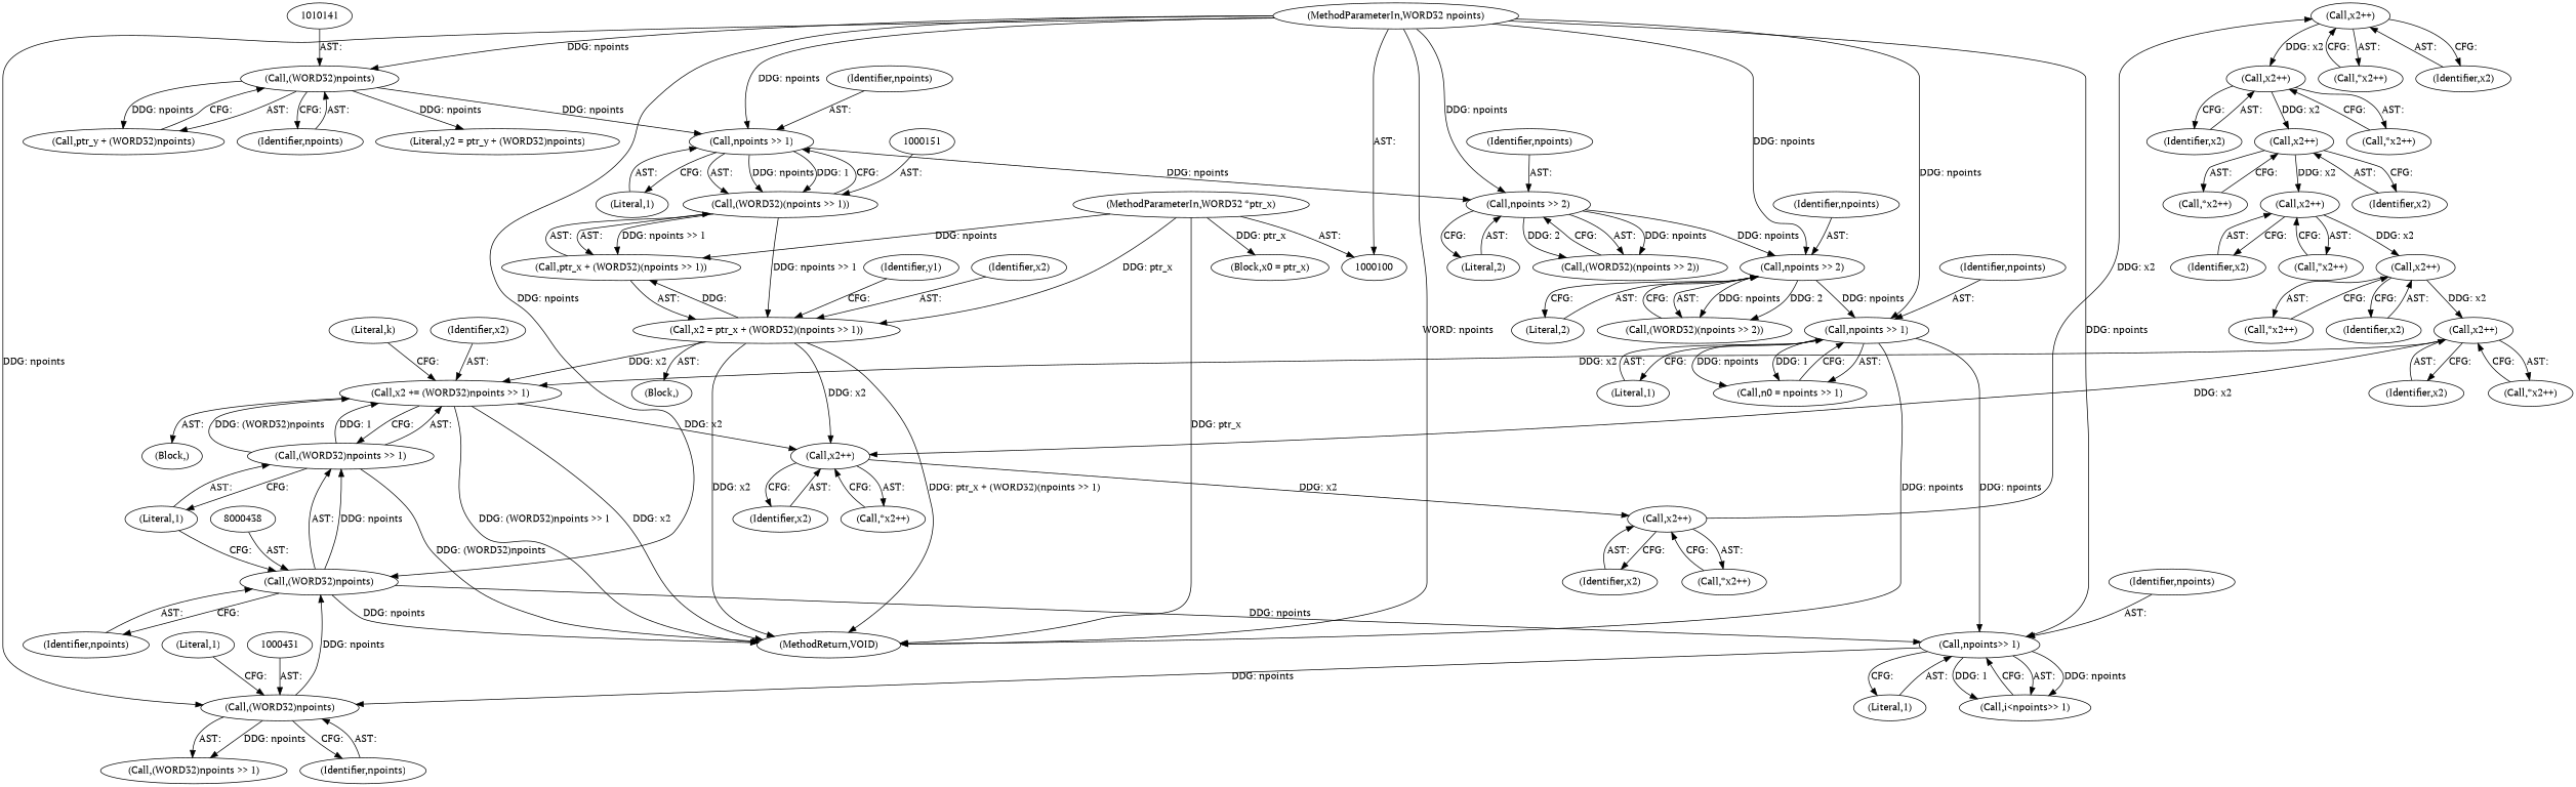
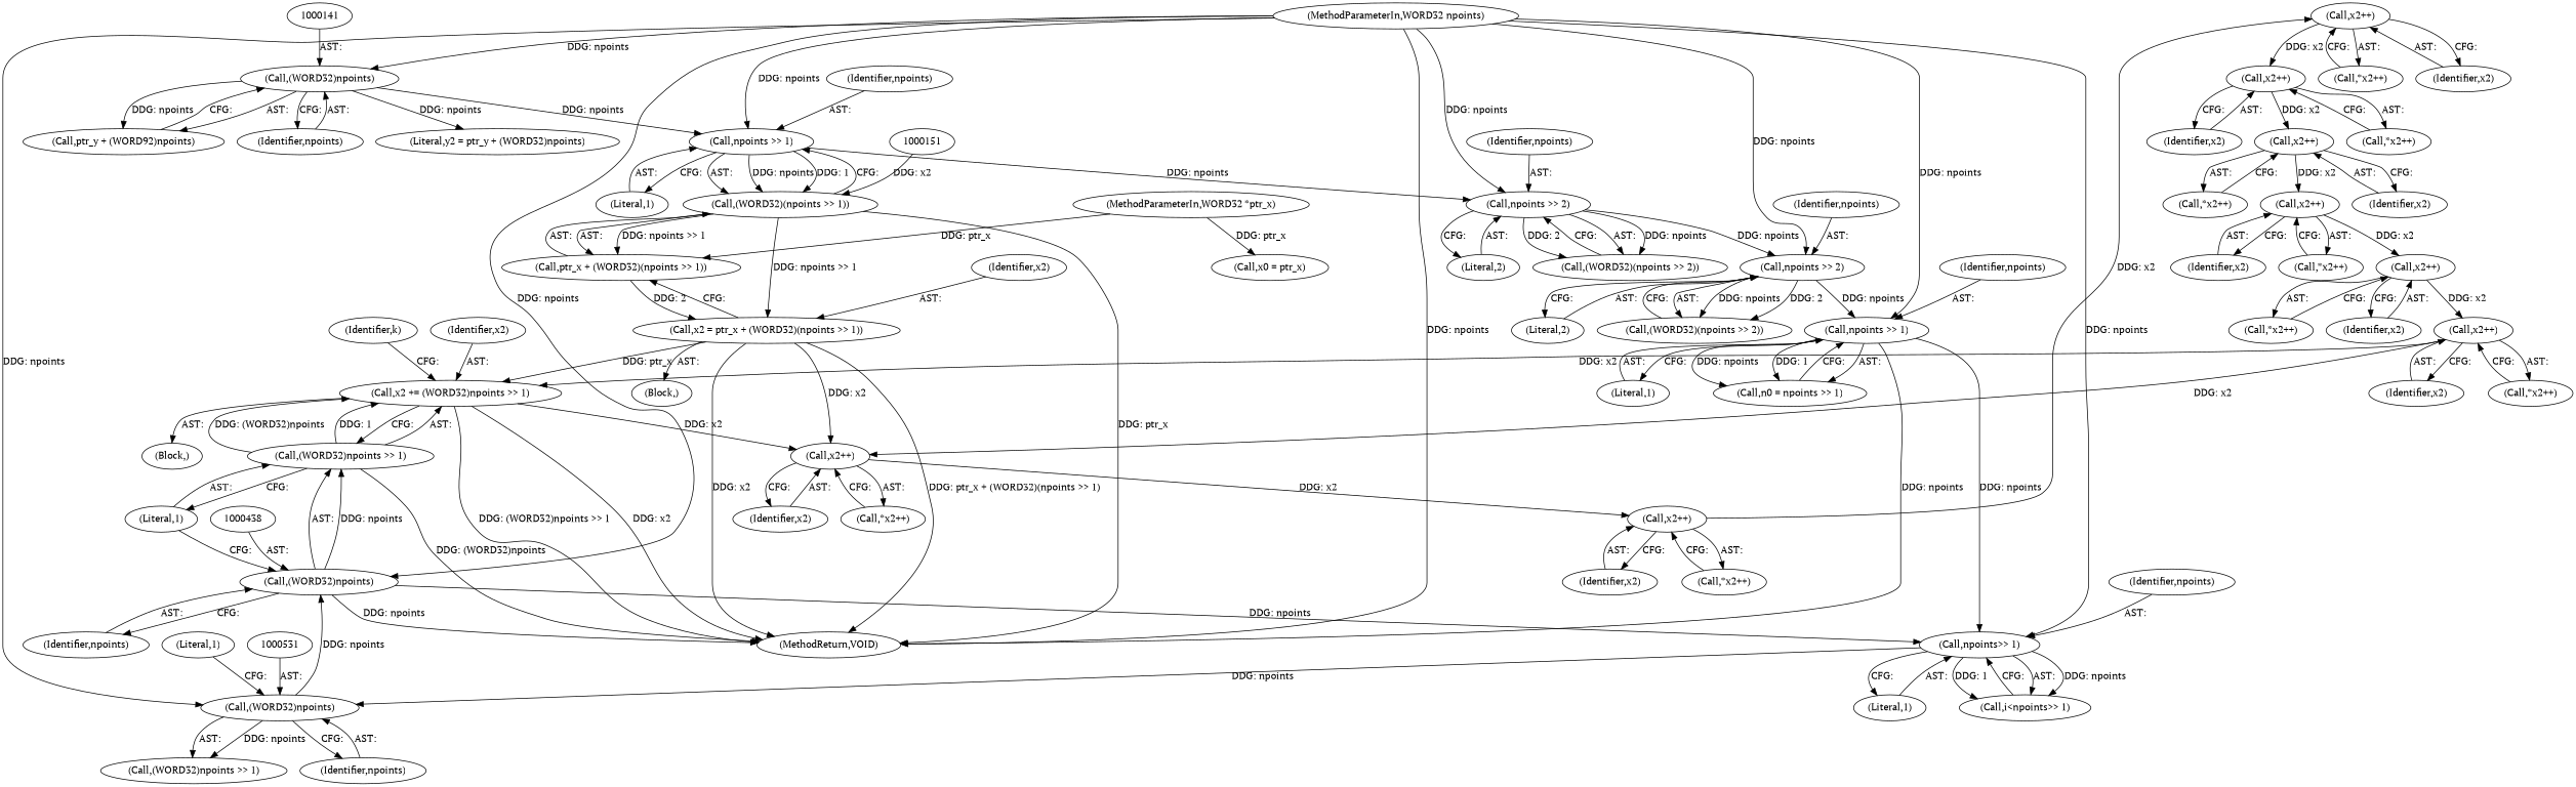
  digraph {
    fontname="PT Serif"
    node [fontname="PT Serif"]
    edge [fontname="PT Serif"]
    n1 [label="(Call,x2++)"]
    n2 [label="(Call,x2++)"]
    n3 [label="(Call,*x2++)"]
    n4 [label="(Identifier,x2)"]
    n5 [label="(Call,x2++)"]
    n6 [label="(Identifier,x2)"]
    n7 [label="(Call,*x2++)"]
    n8 [label="(Call,x2++)"]
    n9 [label="(Identifier,x2)"]
    n10 [label="(Call,*x2++)"]
    n11 [label="(Call,x2++)"]
    n12 [label="(Identifier,x2)"]
    n13 [label="(Call,*x2++)"]
    n14 [label="(Call,x2 += (WORD32)npoints >> 1)"]
    n15 [label="(Call,(WORD32)npoints >> 1)"]
    n16 [label="(Block,)"]
    n17 [label="(MethodReturn,VOID)"]
    n18 [label="(Literal,1)"]
    n19 [label="(Call,(WORD32)npoints)"]
    n20 [label="(Call,npoints>> 1)"]
    n21 [label="(Identifier,npoints)"]
    n22 [label="(Call,(WORD32)npoints)"]
    n23 [label="(Call,i<npoints>> 1)"]
    n24 [label="(Literal,1)"]
    n25 [label="(Call,(WORD32)npoints >> 1)"]
    n26 [label="(Identifier,npoints)"]
    n27 [label="(Call,npoints >> 1)"]
    n28 [label="(Literal,1)"]
    n29 [label="(Call,n0 = npoints >> 1)"]
    n30 [label="(Call,npoints >> 2)"]
    n31 [label="(Call,(WORD32)(npoints >> 2))"]
    n32 [label="(Literal,2)"]
    n33 [label="(Call,npoints >> 2)"]
    n34 [label="(Literal,2)"]
    n35 [label="(Call,(WORD32)(npoints >> 2))"]
    n36 [label="(Call,npoints >> 1)"]
    n37 [label="(Call,(WORD32)(npoints >> 1))"]
    n38 [label="(Literal,1)"]
    n39 [label="(Call,x2 = ptr_x + (WORD32)(npoints >> 1))"]
    n40 [label="(Call,ptr_x + (WORD32)(npoints >> 1))"]
    n41 [label="(Call,(WORD32)npoints)"]
    n42 [label="(Identifier,npoints)"]
-   n43 [label="(Call,ptr_y + (WORD32)npoints)"]
+   n43 [label="(Call,ptr_y + (WORD92)npoints)"]
    n44 [label="(Literal,y2 = ptr_y + (WORD32)npoints)"]
    n45 [label="(MethodParameterIn,WORD32 npoints)"]
-   1000100
    n47 [label="(Call,x2++)"]
    n48 [label="(Identifier,x2)"]
    n49 [label="(Call,*x2++)"]
    n50 [label="(Call,x2++)"]
    n51 [label="(Call,*x2++)"]
    n52 [label="(Identifier,x2)"]
    n53 [label="(Call,x2++)"]
    n54 [label="(Identifier,x2)"]
    n55 [label="(Call,*x2++)"]
    n56 [label="(Call,*x2++)"]
    n57 [label="(Identifier,x2)"]
    n58 [label="(Block,)"]
    n59 [label="(MethodParameterIn,WORD32 *ptr_x)"]
-   n60 [label="(Block,x0 = ptr_x)"]
+   n60 [label="(Call,x0 = ptr_x)"]
    n61 [label="(Identifier,npoints)"]
    n62 [label="(Identifier,npoints)"]
-   n63 [label="(Identifier,y1)"]
    n64 [label="(Identifier,x2)"]
    n65 [label="(Identifier,npoints)"]
-   n66 [label="(Literal,k)"]
+   n66 [label="(Identifier,k)"]
    n67 [label="(Literal,1)"]
    n68 [label="(Identifier,npoints)"]
    n69 [label="(Identifier,x2)"]
    n70 [label="(Identifier,npoints)"]
-   1000438 [label=8000438]
-   1000431
-   1000141 [label=1010141]
+   1000438
+   1000431 [label=1000531]
+   1000141
    1000151
    n1 -> n2 [label="DDG: x2"]
    n1 -> n3 [label="AST: "]
    n1 -> n4 [label="CFG: "]
    n2 -> n5 [label="DDG: x2"]
    n2 -> n6 [label="CFG: "]
    n2 -> n7 [label="AST: "]
    n3 -> n1 [label="CFG: "]
    n4 -> n1 [label="AST: "]
    n5 -> n53 [label="DDG: x2"]
    n5 -> n56 [label="AST: "]
    n5 -> n57 [label="CFG: "]
    n6 -> n2 [label="AST: "]
    n7 -> n2 [label="CFG: "]
    n8 -> n1 [label="DDG: x2"]
    n8 -> n9 [label="CFG: "]
    n8 -> n10 [label="AST: "]
    n9 -> n8 [label="AST: "]
    n10 -> n8 [label="CFG: "]
    n11 -> n8 [label="DDG: x2"]
    n11 -> n12 [label="CFG: "]
    n11 -> n13 [label="AST: "]
    n12 -> n11 [label="AST: "]
    n13 -> n11 [label="CFG: "]
    n14 -> n11 [label="DDG: x2"]
    n14 -> n15 [label="CFG: "]
    n14 -> n16 [label="AST: "]
    n14 -> n17 [label="DDG: (WORD32)npoints >> 1"]
    n14 -> n17 [label="DDG: x2"]
    n15 -> n14 [label="AST: "]
    n15 -> n14 [label="DDG: (WORD32)npoints"]
    n15 -> n14 [label="DDG: 1"]
    n15 -> n17 [label="DDG: (WORD32)npoints"]
    n15 -> n18 [label="CFG: "]
    n18 -> n15 [label="AST: "]
    n18 -> n19 [label="CFG: "]
    n19 -> n15 [label="AST: "]
    n19 -> n15 [label="DDG: npoints"]
    n19 -> n17 [label="DDG: npoints"]
    n19 -> n20 [label="DDG: npoints"]
    n19 -> n21 [label="CFG: "]
    n20 -> n22 [label="DDG: npoints"]
    n20 -> n23 [label="AST: "]
    n20 -> n23 [label="DDG: npoints"]
    n20 -> n23 [label="DDG: 1"]
    n20 -> n24 [label="CFG: "]
    n21 -> n19 [label="AST: "]
    n22 -> n19 [label="DDG: npoints"]
    n22 -> n25 [label="AST: "]
    n22 -> n25 [label="DDG: npoints"]
    n22 -> n26 [label="CFG: "]
    n23 -> n20 [label="CFG: "]
    n24 -> n20 [label="AST: "]
    n26 -> n22 [label="AST: "]
    n27 -> n17 [label="DDG: npoints"]
    n27 -> n20 [label="DDG: npoints"]
    n27 -> n28 [label="CFG: "]
    n27 -> n29 [label="AST: "]
    n27 -> n29 [label="DDG: npoints"]
    n27 -> n29 [label="DDG: 1"]
    n28 -> n27 [label="AST: "]
    n29 -> n27 [label="CFG: "]
    n30 -> n27 [label="DDG: npoints"]
    n30 -> n31 [label="AST: "]
    n30 -> n31 [label="DDG: npoints"]
    n30 -> n31 [label="DDG: 2"]
    n30 -> n32 [label="CFG: "]
    n31 -> n30 [label="CFG: "]
    n32 -> n30 [label="AST: "]
    n33 -> n30 [label="DDG: npoints"]
    n33 -> n34 [label="CFG: "]
    n33 -> n35 [label="AST: "]
    n33 -> n35 [label="DDG: npoints"]
    n33 -> n35 [label="DDG: 2"]
    n34 -> n33 [label="AST: "]
    n35 -> n33 [label="CFG: "]
    n36 -> n33 [label="DDG: npoints"]
    n36 -> n37 [label="AST: "]
    n36 -> n37 [label="DDG: npoints"]
    n36 -> n37 [label="DDG: 1"]
    n36 -> n38 [label="CFG: "]
    n37 -> n36 [label="CFG: "]
    n37 -> n39 [label="DDG: npoints >> 1"]
    n37 -> n40 [label="AST: "]
    n37 -> n40 [label="DDG: npoints >> 1"]
    n38 -> n36 [label="AST: "]
    n39 -> n11 [label="DDG: x2"]
-   n39 -> n14 [label="DDG: x2"]
+   n39 -> n14 [label="DDG: ptr_x"]
    n39 -> n17 [label="DDG: ptr_x + (WORD32)(npoints >> 1)"]
    n39 -> n17 [label="DDG: x2"]
-   n39 -> n40 [label="DDG: "]
+   n39 -> n40 [label="CFG: "]
    n39 -> n58 [label="AST: "]
    n40 -> n37 [label="AST: "]
-   n40 -> n39 [label="AST: "]
+   n40 -> n39 [label="DDG: 2"]
    n41 -> n36 [label="DDG: npoints"]
    n41 -> n42 [label="CFG: "]
    n41 -> n43 [label="AST: "]
    n41 -> n43 [label="DDG: npoints"]
    n41 -> n44 [label="DDG: npoints"]
    n42 -> n41 [label="AST: "]
    n43 -> n41 [label="CFG: "]
-   n45 -> n17 [label="WORD: npoints"]
+   n45 -> n17 [label="DDG: npoints"]
    n45 -> n19 [label="DDG: npoints"]
    n45 -> n20 [label="DDG: npoints"]
    n45 -> n22 [label="DDG: npoints"]
    n45 -> n27 [label="DDG: npoints"]
    n45 -> n30 [label="DDG: npoints"]
    n45 -> n33 [label="DDG: npoints"]
    n45 -> n36 [label="DDG: npoints"]
    n45 -> n41 [label="DDG: npoints"]
-   n45 -> 1000100 [label="AST: "]
    n47 -> n11 [label="DDG: x2"]
    n47 -> n14 [label="DDG: x2"]
    n47 -> n48 [label="CFG: "]
    n47 -> n49 [label="AST: "]
    n48 -> n47 [label="AST: "]
    n49 -> n47 [label="CFG: "]
    n50 -> n47 [label="DDG: x2"]
    n50 -> n51 [label="AST: "]
    n50 -> n52 [label="CFG: "]
    n51 -> n50 [label="CFG: "]
    n52 -> n50 [label="AST: "]
    n53 -> n50 [label="DDG: x2"]
    n53 -> n54 [label="CFG: "]
    n53 -> n55 [label="AST: "]
    n54 -> n53 [label="AST: "]
    n55 -> n53 [label="CFG: "]
    n56 -> n5 [label="CFG: "]
    n57 -> n5 [label="AST: "]
-   n59 -> n17 [label="DDG: ptr_x"]
-   n59 -> n39 [label="DDG: ptr_x"]
-   n59 -> n40 [label="DDG: npoints"]
-   n59 -> 1000100 [label="AST: "]
+   n37 -> n17 [label="DDG: ptr_x"]
+   n59 -> n40 [label="DDG: ptr_x"]
    n59 -> n60 [label="DDG: ptr_x"]
    n61 -> n33 [label="AST: "]
    n62 -> n36 [label="AST: "]
-   n63 -> n39 [label="CFG: "]
    n64 -> n39 [label="AST: "]
    n65 -> n20 [label="AST: "]
    n66 -> n14 [label="CFG: "]
    n67 -> n22 [label="CFG: "]
    n68 -> n30 [label="AST: "]
    n69 -> n14 [label="AST: "]
    n70 -> n27 [label="AST: "]
    1000438 -> n19 [label="AST: "]
    1000431 -> n22 [label="AST: "]
    1000141 -> n41 [label="AST: "]
-   1000151 -> n37 [label="AST: "]
+   1000151 -> n37 [label="DDG: x2"]
  }
